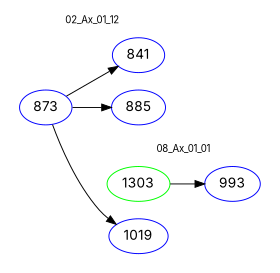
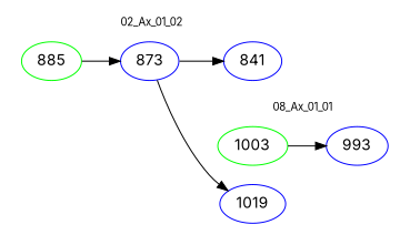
  digraph {
    fontname=Inter
    rankdir=LR
    node [color=blue fontname=Inter]
    edge [color=black fontname=Inter]
-   n1 [label=885]
+   n1 [color=green label=885]
    n2 [label=873]
    n3 [label=841]
-   n4 [color=green label=1303]
+   n4 [color=green label=1003]
    n5 [label=993]
    n6 [label=1019]
    subgraph cluster_1 {
      color=white
      fontsize=10
-     label="02_Ax_01_12"
+     label="02_Ax_01_02"
      n1
      n2
      n3
    }
    subgraph cluster_2 {
      color=white
      fontsize=10
      label="08_Ax_01_01"
      n4
      n5
      n6
    }
-   n2 -> n1
+   n1 -> n2
    n2 -> n3
    n2 -> n6
    n4 -> n5
  }
